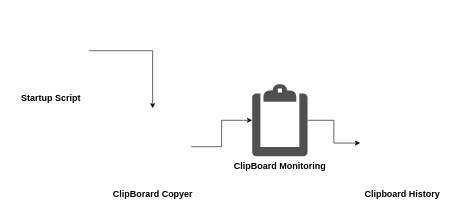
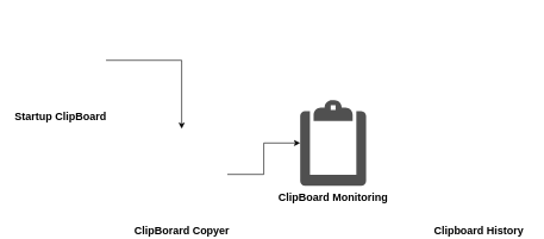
  <mxCell id="0" />
  <mxCell id="1" parent="0" />
  <mxCell id="2" style="edgeStyle=orthogonalEdgeStyle;rounded=0;orthogonalLoop=1;jettySize=auto;html=1;" edge="1" parent="1" source="3" target="7"><mxGeometry relative="1" as="geometry" /></mxCell>
- <mxCell id="3" value="&lt;span style=&quot;font-size: 15px;&quot;&gt;&lt;b&gt;Startup Script&lt;br&gt;&lt;/b&gt;&lt;/span&gt;" style="shape=image;html=1;verticalAlign=top;verticalLabelPosition=bottom;labelBackgroundColor=#ffffff;imageAspect=0;aspect=fixed;image=https://cdn1.iconfinder.com/data/icons/hawcons/32/699751-icon-105-document-file-exe-128.png" parent="1" vertex="1"><mxGeometry x="20" y="20" width="128" height="128" as="geometry" /></mxCell>
+ <mxCell id="3" value="&lt;span style=&quot;font-size: 15px;&quot;&gt;&lt;b&gt;Startup ClipBoard&lt;br&gt;&lt;/b&gt;&lt;/span&gt;" style="shape=image;html=1;verticalAlign=top;verticalLabelPosition=bottom;labelBackgroundColor=#ffffff;imageAspect=0;aspect=fixed;image=https://cdn1.iconfinder.com/data/icons/hawcons/32/699751-icon-105-document-file-exe-128.png" parent="1" vertex="1"><mxGeometry x="20" y="20" width="128" height="128" as="geometry" /></mxCell>
  <mxCell id="4" value="" style="group" parent="1" vertex="1" connectable="0"><mxGeometry x="190" y="120" width="550" height="188" as="geometry" /></mxCell>
  <mxCell id="5" value="&lt;b&gt;&lt;font style=&quot;font-size: 15px;&quot;&gt;ClipBoard Monitoring&lt;/font&gt;&lt;/b&gt;" style="sketch=0;pointerEvents=1;shadow=0;dashed=0;html=1;strokeColor=none;fillColor=#505050;labelPosition=center;verticalLabelPosition=bottom;verticalAlign=top;outlineConnect=0;align=center;shape=mxgraph.office.concepts.clipboard;" parent="4" vertex="1"><mxGeometry x="230" y="20" width="92.31" height="120" as="geometry" /></mxCell>
  <mxCell id="6" style="edgeStyle=orthogonalEdgeStyle;rounded=0;orthogonalLoop=1;jettySize=auto;html=1;" parent="4" source="7" target="5" edge="1"><mxGeometry relative="1" as="geometry" /></mxCell>
  <mxCell id="7" value="&lt;b&gt;&lt;font style=&quot;font-size: 15px;&quot;&gt;ClipBorard Copyer&lt;/font&gt;&lt;/b&gt;" style="shape=image;html=1;verticalAlign=top;verticalLabelPosition=bottom;labelBackgroundColor=#ffffff;imageAspect=0;aspect=fixed;image=https://cdn1.iconfinder.com/data/icons/hawcons/32/699751-icon-105-document-file-exe-128.png" parent="4" vertex="1"><mxGeometry y="60" width="128" height="128" as="geometry" /></mxCell>
  <mxCell id="8" value="&lt;b&gt;&lt;font style=&quot;font-size: 15px;&quot;&gt;Clipboard History&lt;/font&gt;&lt;/b&gt;" style="shape=image;html=1;verticalAlign=top;verticalLabelPosition=bottom;labelBackgroundColor=#ffffff;imageAspect=0;aspect=fixed;image=https://cdn2.iconfinder.com/data/icons/boxicons-solid-vol-2/24/bxs-file-txt-128.png" parent="4" vertex="1"><mxGeometry x="410" y="48" width="140" height="140" as="geometry" /></mxCell>
- <mxCell id="9" style="edgeStyle=orthogonalEdgeStyle;rounded=0;orthogonalLoop=1;jettySize=auto;html=1;" parent="4" source="5" target="8" edge="1"><mxGeometry relative="1" as="geometry" /></mxCell>
